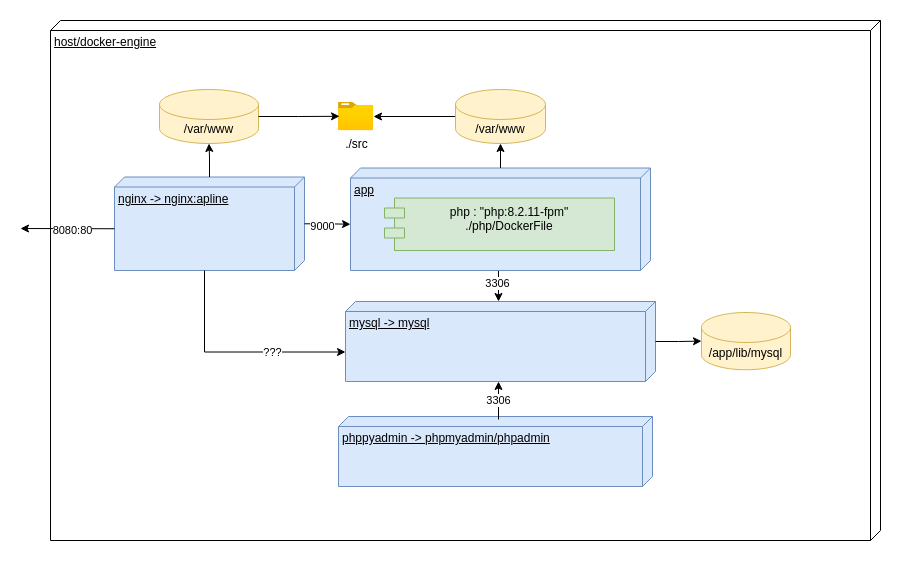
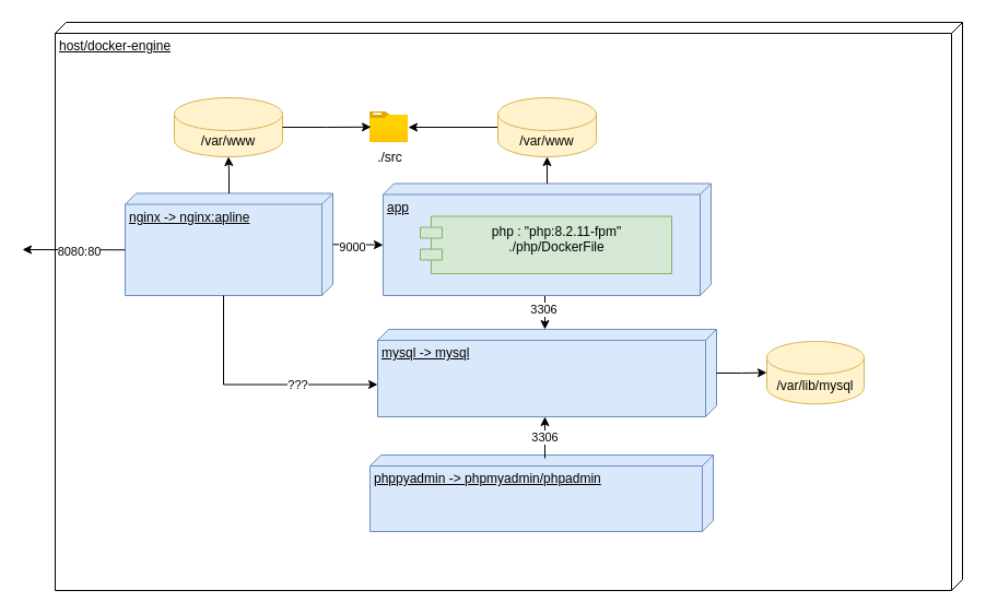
  <mxCell id="0" />
  <mxCell id="1" parent="0" />
  <mxCell id="2" value="host/docker-engine" style="verticalAlign=top;align=left;spacingTop=8;spacingLeft=2;spacingRight=12;shape=cube;size=10;direction=south;fontStyle=4;html=1;whiteSpace=wrap;" vertex="1" parent="1"><mxGeometry x="50" y="20" width="830" height="520" as="geometry" /></mxCell>
  <mxCell id="3" style="edgeStyle=orthogonalEdgeStyle;rounded=0;orthogonalLoop=1;jettySize=auto;html=1;" edge="1" parent="1"><mxGeometry relative="1" as="geometry"><mxPoint x="498" y="270" as="sourcePoint" /><mxPoint x="498" y="301" as="targetPoint" /></mxGeometry></mxCell>
  <mxCell id="4" value="3306" style="edgeLabel;html=1;align=center;verticalAlign=middle;resizable=0;points=[];" vertex="1" connectable="0" parent="3"><mxGeometry x="-0.226" y="-2" relative="1" as="geometry"><mxPoint as="offset" /></mxGeometry></mxCell>
  <mxCell id="5" value="app" style="verticalAlign=top;align=left;spacingTop=8;spacingLeft=2;spacingRight=12;shape=cube;size=10;direction=south;fontStyle=4;html=1;whiteSpace=wrap;fillColor=#dae8fc;strokeColor=#6c8ebf;" vertex="1" parent="1"><mxGeometry x="350" y="167.5" width="300" height="102.5" as="geometry" /></mxCell>
  <mxCell id="6" value="php : &quot;php:8.2.11-fpm&quot;&lt;br&gt;./php/DockerFile" style="shape=module;align=left;spacingLeft=20;align=center;verticalAlign=top;whiteSpace=wrap;html=1;fillColor=#d5e8d4;strokeColor=#82b366;" vertex="1" parent="1"><mxGeometry x="384" y="197.5" width="230" height="52.5" as="geometry" /></mxCell>
  <mxCell id="7" style="edgeStyle=orthogonalEdgeStyle;rounded=0;orthogonalLoop=1;jettySize=auto;html=1;" edge="1" parent="1" source="8" target="20"><mxGeometry relative="1" as="geometry" /></mxCell>
  <mxCell id="8" value="/var/www" style="shape=cylinder3;whiteSpace=wrap;html=1;boundedLbl=1;backgroundOutline=1;size=15;fillColor=#fff2cc;strokeColor=#d6b656;" vertex="1" parent="1"><mxGeometry x="455" y="89" width="90" height="54" as="geometry" /></mxCell>
  <mxCell id="9" value="mysql -&amp;gt; mysql" style="verticalAlign=top;align=left;spacingTop=8;spacingLeft=2;spacingRight=12;shape=cube;size=10;direction=south;fontStyle=4;html=1;whiteSpace=wrap;fillColor=#dae8fc;strokeColor=#6c8ebf;" vertex="1" parent="1"><mxGeometry x="345" y="301" width="310" height="80" as="geometry" /></mxCell>
  <mxCell id="10" value="nginx -&amp;gt; nginx:apline" style="verticalAlign=top;align=left;spacingTop=8;spacingLeft=2;spacingRight=12;shape=cube;size=10;direction=south;fontStyle=4;html=1;whiteSpace=wrap;fillColor=#dae8fc;strokeColor=#6c8ebf;" vertex="1" parent="1"><mxGeometry x="114" y="176.5" width="190" height="93.5" as="geometry" /></mxCell>
- <mxCell id="11" value="/app/lib/mysql" style="shape=cylinder3;whiteSpace=wrap;html=1;boundedLbl=1;backgroundOutline=1;size=15;fillColor=#fff2cc;strokeColor=#d6b656;" vertex="1" parent="1"><mxGeometry x="701" y="312" width="89" height="57.25" as="geometry" /></mxCell>
+ <mxCell id="11" value="/var/lib/mysql" style="shape=cylinder3;whiteSpace=wrap;html=1;boundedLbl=1;backgroundOutline=1;size=15;fillColor=#fff2cc;strokeColor=#d6b656;" vertex="1" parent="1"><mxGeometry x="701" y="312" width="89" height="57.25" as="geometry" /></mxCell>
  <mxCell id="12" style="edgeStyle=orthogonalEdgeStyle;rounded=0;orthogonalLoop=1;jettySize=auto;html=1;entryX=0;entryY=0.5;entryDx=0;entryDy=0;entryPerimeter=0;" edge="1" parent="1" source="9" target="11"><mxGeometry relative="1" as="geometry" /></mxCell>
  <mxCell id="13" value="phppyadmin -&amp;gt; phpmyadmin/phpadmin" style="verticalAlign=top;align=left;spacingTop=8;spacingLeft=2;spacingRight=12;shape=cube;size=10;direction=south;fontStyle=4;html=1;whiteSpace=wrap;fillColor=#dae8fc;strokeColor=#6c8ebf;" vertex="1" parent="1"><mxGeometry x="338" y="416" width="314" height="70" as="geometry" /></mxCell>
  <mxCell id="14" value="3306" style="edgeStyle=orthogonalEdgeStyle;rounded=0;orthogonalLoop=1;jettySize=auto;html=1;entryX=0;entryY=0;entryDx=80;entryDy=160;entryPerimeter=0;" edge="1" parent="1"><mxGeometry relative="1" as="geometry"><mxPoint x="498" y="419" as="sourcePoint" /><mxPoint x="498" y="381" as="targetPoint" /></mxGeometry></mxCell>
  <mxCell id="15" style="edgeStyle=orthogonalEdgeStyle;rounded=0;orthogonalLoop=1;jettySize=auto;html=1;entryX=0;entryY=0;entryDx=56.25;entryDy=300;entryPerimeter=0;" edge="1" parent="1" source="10" target="5"><mxGeometry relative="1" as="geometry" /></mxCell>
  <mxCell id="16" value="9000" style="edgeLabel;html=1;align=center;verticalAlign=middle;resizable=0;points=[];" vertex="1" connectable="0" parent="15"><mxGeometry x="-0.269" y="-2" relative="1" as="geometry"><mxPoint as="offset" /></mxGeometry></mxCell>
  <mxCell id="17" style="edgeStyle=orthogonalEdgeStyle;rounded=0;orthogonalLoop=1;jettySize=auto;html=1;entryX=0;entryY=0;entryDx=50.5;entryDy=310;entryPerimeter=0;exitX=0;exitY=0;exitDx=93.5;exitDy=100;exitPerimeter=0;" edge="1" parent="1" source="10" target="9"><mxGeometry relative="1" as="geometry" /></mxCell>
  <mxCell id="18" value="???" style="edgeLabel;html=1;align=center;verticalAlign=middle;resizable=0;points=[];" vertex="1" connectable="0" parent="17"><mxGeometry x="0.326" y="1" relative="1" as="geometry"><mxPoint x="1" y="1" as="offset" /></mxGeometry></mxCell>
  <mxCell id="19" style="edgeStyle=orthogonalEdgeStyle;rounded=0;orthogonalLoop=1;jettySize=auto;html=1;entryX=0.5;entryY=1;entryDx=0;entryDy=0;entryPerimeter=0;" edge="1" parent="1" source="5" target="8"><mxGeometry relative="1" as="geometry" /></mxCell>
  <mxCell id="20" value="./src" style="image;aspect=fixed;html=1;points=[];align=center;fontSize=12;image=img/lib/azure2/general/Folder_Blank.svg;" vertex="1" parent="1"><mxGeometry x="338" y="101.8" width="35" height="28.4" as="geometry" /></mxCell>
  <mxCell id="21" value="/var/www" style="shape=cylinder3;whiteSpace=wrap;html=1;boundedLbl=1;backgroundOutline=1;size=15;fillColor=#fff2cc;strokeColor=#d6b656;" vertex="1" parent="1"><mxGeometry x="159" y="89" width="99" height="54" as="geometry" /></mxCell>
  <mxCell id="22" style="edgeStyle=orthogonalEdgeStyle;rounded=0;orthogonalLoop=1;jettySize=auto;html=1;entryX=0.5;entryY=1;entryDx=0;entryDy=0;entryPerimeter=0;" edge="1" parent="1" source="10" target="21"><mxGeometry relative="1" as="geometry" /></mxCell>
  <mxCell id="23" style="edgeStyle=orthogonalEdgeStyle;rounded=0;orthogonalLoop=1;jettySize=auto;html=1;entryX=0.029;entryY=0.493;entryDx=0;entryDy=0;entryPerimeter=0;" edge="1" parent="1" source="21" target="20"><mxGeometry relative="1" as="geometry" /></mxCell>
  <mxCell id="24" value="" style="endArrow=classic;html=1;rounded=0;exitX=0;exitY=0;exitDx=51.75;exitDy=190;exitPerimeter=0;" edge="1" parent="1" source="10"><mxGeometry width="50" height="50" relative="1" as="geometry"><mxPoint x="460" y="340" as="sourcePoint" /><mxPoint x="20" y="228" as="targetPoint" /></mxGeometry></mxCell>
  <mxCell id="25" value="8080:80" style="edgeLabel;html=1;align=center;verticalAlign=middle;resizable=0;points=[];" vertex="1" connectable="0" parent="24"><mxGeometry x="-0.096" y="1" relative="1" as="geometry"><mxPoint as="offset" /></mxGeometry></mxCell>
